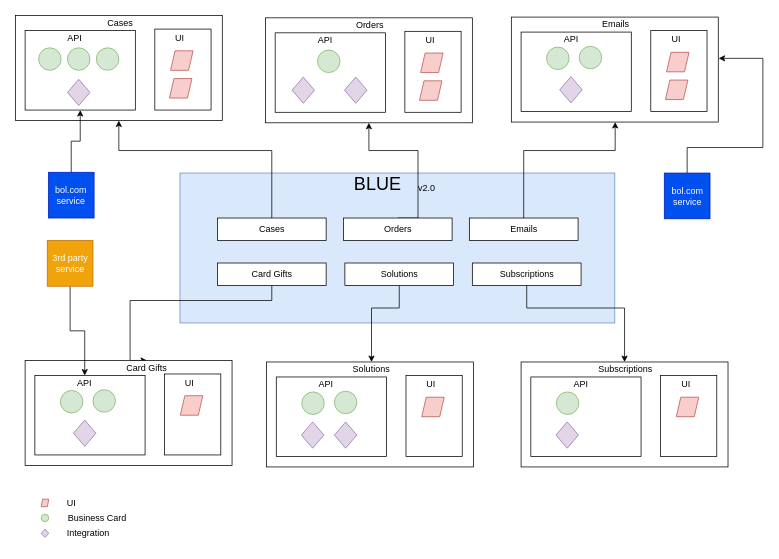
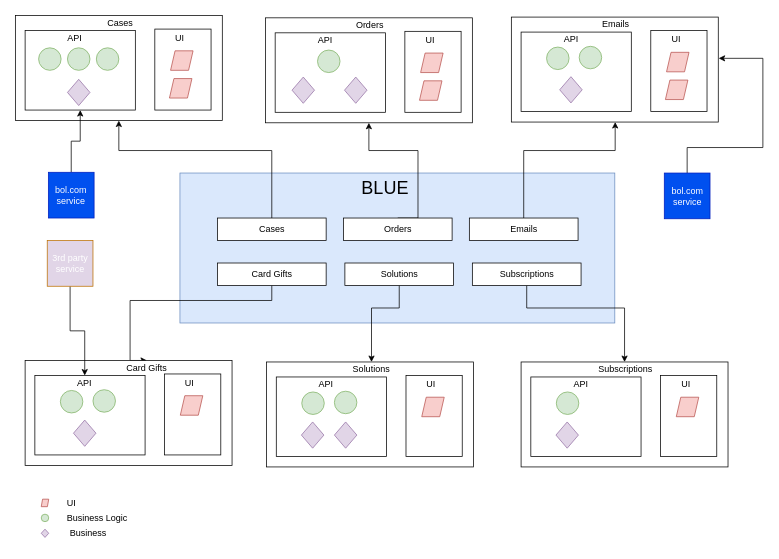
  <mxCell id="0" />
  <mxCell id="1" parent="0" />
  <mxCell id="2" value="" style="rounded=0;whiteSpace=wrap;html=1;" parent="1" vertex="1"><mxGeometry x="20" y="20" width="276" height="140" as="geometry" /></mxCell>
  <mxCell id="3" value="" style="rounded=0;whiteSpace=wrap;html=1;" parent="1" vertex="1"><mxGeometry x="33" y="40" width="147" height="106" as="geometry" /></mxCell>
  <mxCell id="4" value="" style="rounded=0;whiteSpace=wrap;html=1;fillColor=#dae8fc;strokeColor=#6c8ebf;" parent="1" vertex="1"><mxGeometry x="239.5" y="230" width="580" height="200" as="geometry" /></mxCell>
- <mxCell id="5" value="&lt;font style=&quot;font-size: 24px&quot;&gt;BLUE&amp;nbsp;&amp;nbsp;&lt;/font&gt;" style="text;html=1;strokeColor=none;fillColor=none;align=center;verticalAlign=middle;whiteSpace=wrap;rounded=0;" parent="1" vertex="1"><mxGeometry x="489.5" y="235" width="40" height="20" as="geometry" /></mxCell>
- <mxCell id="6" value="v2.0" style="text;html=1;strokeColor=none;fillColor=none;align=center;verticalAlign=middle;whiteSpace=wrap;rounded=0;" parent="1" vertex="1"><mxGeometry x="549" y="240.5" width="40" height="20" as="geometry" /></mxCell>
+ <mxCell id="5" value="&lt;font style=&quot;font-size: 24px&quot;&gt;BLUE&amp;nbsp;&amp;nbsp;&lt;/font&gt;" style="text;html=1;strokeColor=none;fillColor=none;align=center;verticalAlign=middle;whiteSpace=wrap;rounded=0;" parent="1" vertex="1"><mxGeometry x="499.5" y="240" width="40" height="20" as="geometry" /></mxCell>
  <mxCell id="7" value="" style="shape=parallelogram;perimeter=parallelogramPerimeter;whiteSpace=wrap;html=1;fillColor=#f8cecc;strokeColor=#b85450;size=0.178;" parent="1" vertex="1"><mxGeometry x="54.5" y="665" width="10" height="10" as="geometry" /></mxCell>
  <mxCell id="8" value="" style="ellipse;whiteSpace=wrap;html=1;aspect=fixed;fillColor=#d5e8d4;strokeColor=#82b366;" parent="1" vertex="1"><mxGeometry x="54.5" y="685" width="10" height="10" as="geometry" /></mxCell>
  <mxCell id="9" value="" style="rhombus;whiteSpace=wrap;html=1;fillColor=#e1d5e7;strokeColor=#9673a6;" parent="1" vertex="1"><mxGeometry x="54.5" y="705" width="10" height="11" as="geometry" /></mxCell>
  <mxCell id="10" value="UI" style="text;html=1;strokeColor=none;fillColor=none;align=center;verticalAlign=middle;whiteSpace=wrap;rounded=0;" parent="1" vertex="1"><mxGeometry x="74.5" y="660" width="40" height="20" as="geometry" /></mxCell>
- <mxCell id="11" value="Business Card" style="text;html=1;strokeColor=none;fillColor=none;align=center;verticalAlign=middle;whiteSpace=wrap;rounded=0;" parent="1" vertex="1"><mxGeometry x="82" y="677.5" width="95" height="25" as="geometry" /></mxCell>
- <mxCell id="12" value="Integration" style="text;html=1;strokeColor=none;fillColor=none;align=center;verticalAlign=middle;whiteSpace=wrap;rounded=0;" parent="1" vertex="1"><mxGeometry x="69.5" y="698" width="95" height="25" as="geometry" /></mxCell>
+ <mxCell id="11" value="Business Logic" style="text;html=1;strokeColor=none;fillColor=none;align=center;verticalAlign=middle;whiteSpace=wrap;rounded=0;" parent="1" vertex="1"><mxGeometry x="82" y="677.5" width="95" height="25" as="geometry" /></mxCell>
+ <mxCell id="12" value="Business" style="text;html=1;strokeColor=none;fillColor=none;align=center;verticalAlign=middle;whiteSpace=wrap;rounded=0;" parent="1" vertex="1"><mxGeometry x="69.5" y="698" width="95" height="25" as="geometry" /></mxCell>
  <mxCell id="13" value="Cases" style="text;html=1;strokeColor=none;fillColor=none;align=center;verticalAlign=middle;whiteSpace=wrap;rounded=0;" parent="1" vertex="1"><mxGeometry x="139.5" y="20" width="40" height="20" as="geometry" /></mxCell>
  <mxCell id="14" value="" style="ellipse;whiteSpace=wrap;html=1;aspect=fixed;fillColor=#d5e8d4;strokeColor=#82b366;" parent="1" vertex="1"><mxGeometry x="128" y="63" width="30" height="30" as="geometry" /></mxCell>
  <mxCell id="15" value="" style="ellipse;whiteSpace=wrap;html=1;aspect=fixed;fillColor=#d5e8d4;strokeColor=#82b366;" parent="1" vertex="1"><mxGeometry x="51" y="63" width="30" height="30" as="geometry" /></mxCell>
  <mxCell id="16" value="" style="ellipse;whiteSpace=wrap;html=1;aspect=fixed;fillColor=#d5e8d4;strokeColor=#82b366;" parent="1" vertex="1"><mxGeometry x="89.5" y="63" width="30" height="30" as="geometry" /></mxCell>
  <mxCell id="17" value="" style="rhombus;whiteSpace=wrap;html=1;fillColor=#e1d5e7;strokeColor=#9673a6;" parent="1" vertex="1"><mxGeometry x="89.5" y="105" width="30" height="35" as="geometry" /></mxCell>
  <mxCell id="18" value="API" style="text;html=1;strokeColor=none;fillColor=none;align=center;verticalAlign=middle;whiteSpace=wrap;rounded=0;" parent="1" vertex="1"><mxGeometry x="67" y="40" width="65" height="20" as="geometry" /></mxCell>
  <mxCell id="19" value="" style="rounded=0;whiteSpace=wrap;html=1;" parent="1" vertex="1"><mxGeometry x="206" y="38" width="75" height="108" as="geometry" /></mxCell>
  <mxCell id="20" value="UI" style="text;html=1;strokeColor=none;fillColor=none;align=center;verticalAlign=middle;whiteSpace=wrap;rounded=0;" parent="1" vertex="1"><mxGeometry x="207" y="40" width="65" height="20" as="geometry" /></mxCell>
  <mxCell id="21" value="" style="shape=parallelogram;perimeter=parallelogramPerimeter;whiteSpace=wrap;html=1;fillColor=#f8cecc;strokeColor=#b85450;" parent="1" vertex="1"><mxGeometry x="227" y="67" width="30" height="26" as="geometry" /></mxCell>
  <mxCell id="22" value="" style="shape=parallelogram;perimeter=parallelogramPerimeter;whiteSpace=wrap;html=1;fillColor=#f8cecc;strokeColor=#b85450;" parent="1" vertex="1"><mxGeometry x="225.5" y="104" width="30" height="26" as="geometry" /></mxCell>
  <mxCell id="23" style="edgeStyle=orthogonalEdgeStyle;rounded=0;orthogonalLoop=1;jettySize=auto;html=1;exitX=0.5;exitY=0;exitDx=0;exitDy=0;" parent="1" source="24" target="2" edge="1"><mxGeometry relative="1" as="geometry"><Array as="points"><mxPoint x="362" y="200" /><mxPoint x="158" y="200" /></Array></mxGeometry></mxCell>
  <mxCell id="24" value="Cases" style="rounded=0;whiteSpace=wrap;html=1;" parent="1" vertex="1"><mxGeometry x="289.5" y="290" width="145" height="30" as="geometry" /></mxCell>
  <mxCell id="25" value="" style="rounded=0;whiteSpace=wrap;html=1;" parent="1" vertex="1"><mxGeometry x="353.5" y="23" width="276" height="140" as="geometry" /></mxCell>
  <mxCell id="26" value="" style="rounded=0;whiteSpace=wrap;html=1;" parent="1" vertex="1"><mxGeometry x="366.5" y="43" width="147" height="106" as="geometry" /></mxCell>
  <mxCell id="27" value="Orders" style="text;html=1;strokeColor=none;fillColor=none;align=center;verticalAlign=middle;whiteSpace=wrap;rounded=0;" parent="1" vertex="1"><mxGeometry x="473" y="23" width="40" height="20" as="geometry" /></mxCell>
  <mxCell id="28" value="" style="ellipse;whiteSpace=wrap;html=1;aspect=fixed;fillColor=#d5e8d4;strokeColor=#82b366;" parent="1" vertex="1"><mxGeometry x="423" y="66" width="30" height="30" as="geometry" /></mxCell>
  <mxCell id="29" value="" style="rhombus;whiteSpace=wrap;html=1;fillColor=#e1d5e7;strokeColor=#9673a6;" parent="1" vertex="1"><mxGeometry x="389" y="102" width="30" height="35" as="geometry" /></mxCell>
  <mxCell id="30" value="API" style="text;html=1;strokeColor=none;fillColor=none;align=center;verticalAlign=middle;whiteSpace=wrap;rounded=0;" parent="1" vertex="1"><mxGeometry x="400.5" y="43" width="65" height="20" as="geometry" /></mxCell>
  <mxCell id="31" value="" style="rounded=0;whiteSpace=wrap;html=1;" parent="1" vertex="1"><mxGeometry x="539.5" y="41" width="75" height="108" as="geometry" /></mxCell>
  <mxCell id="32" value="UI" style="text;html=1;strokeColor=none;fillColor=none;align=center;verticalAlign=middle;whiteSpace=wrap;rounded=0;" parent="1" vertex="1"><mxGeometry x="540.5" y="43" width="65" height="20" as="geometry" /></mxCell>
  <mxCell id="33" value="" style="shape=parallelogram;perimeter=parallelogramPerimeter;whiteSpace=wrap;html=1;fillColor=#f8cecc;strokeColor=#b85450;" parent="1" vertex="1"><mxGeometry x="560.5" y="70" width="30" height="26" as="geometry" /></mxCell>
  <mxCell id="34" value="" style="shape=parallelogram;perimeter=parallelogramPerimeter;whiteSpace=wrap;html=1;fillColor=#f8cecc;strokeColor=#b85450;" parent="1" vertex="1"><mxGeometry x="559" y="107" width="30" height="26" as="geometry" /></mxCell>
  <mxCell id="35" value="" style="rhombus;whiteSpace=wrap;html=1;fillColor=#e1d5e7;strokeColor=#9673a6;" parent="1" vertex="1"><mxGeometry x="459" y="102" width="30" height="35" as="geometry" /></mxCell>
  <mxCell id="36" style="edgeStyle=orthogonalEdgeStyle;rounded=0;orthogonalLoop=1;jettySize=auto;html=1;exitX=0.5;exitY=0;exitDx=0;exitDy=0;entryX=0.5;entryY=1;entryDx=0;entryDy=0;" parent="1" source="37" target="25" edge="1"><mxGeometry relative="1" as="geometry"><Array as="points"><mxPoint x="557" y="290" /><mxPoint x="557" y="200" /><mxPoint x="492" y="200" /></Array></mxGeometry></mxCell>
  <mxCell id="37" value="Orders" style="rounded=0;whiteSpace=wrap;html=1;" parent="1" vertex="1"><mxGeometry x="457.5" y="290" width="145" height="30" as="geometry" /></mxCell>
  <mxCell id="38" value="" style="rounded=0;whiteSpace=wrap;html=1;" parent="1" vertex="1"><mxGeometry x="681.5" y="22" width="276" height="140" as="geometry" /></mxCell>
  <mxCell id="39" value="" style="rounded=0;whiteSpace=wrap;html=1;" parent="1" vertex="1"><mxGeometry x="694.5" y="42" width="147" height="106" as="geometry" /></mxCell>
  <mxCell id="40" value="Emails" style="text;html=1;strokeColor=none;fillColor=none;align=center;verticalAlign=middle;whiteSpace=wrap;rounded=0;" parent="1" vertex="1"><mxGeometry x="801" y="22" width="40" height="20" as="geometry" /></mxCell>
  <mxCell id="41" value="" style="ellipse;whiteSpace=wrap;html=1;aspect=fixed;fillColor=#d5e8d4;strokeColor=#82b366;" parent="1" vertex="1"><mxGeometry x="772" y="61" width="30" height="30" as="geometry" /></mxCell>
  <mxCell id="42" value="" style="rhombus;whiteSpace=wrap;html=1;fillColor=#e1d5e7;strokeColor=#9673a6;" parent="1" vertex="1"><mxGeometry x="746" y="101.5" width="30" height="35" as="geometry" /></mxCell>
  <mxCell id="43" value="API" style="text;html=1;strokeColor=none;fillColor=none;align=center;verticalAlign=middle;whiteSpace=wrap;rounded=0;" parent="1" vertex="1"><mxGeometry x="728.5" y="42" width="65" height="20" as="geometry" /></mxCell>
  <mxCell id="44" value="" style="rounded=0;whiteSpace=wrap;html=1;" parent="1" vertex="1"><mxGeometry x="867.5" y="40" width="75" height="108" as="geometry" /></mxCell>
  <mxCell id="45" value="UI" style="text;html=1;strokeColor=none;fillColor=none;align=center;verticalAlign=middle;whiteSpace=wrap;rounded=0;" parent="1" vertex="1"><mxGeometry x="868.5" y="42" width="65" height="20" as="geometry" /></mxCell>
  <mxCell id="46" value="" style="shape=parallelogram;perimeter=parallelogramPerimeter;whiteSpace=wrap;html=1;fillColor=#f8cecc;strokeColor=#b85450;" parent="1" vertex="1"><mxGeometry x="888.5" y="69" width="30" height="26" as="geometry" /></mxCell>
  <mxCell id="47" value="" style="shape=parallelogram;perimeter=parallelogramPerimeter;whiteSpace=wrap;html=1;fillColor=#f8cecc;strokeColor=#b85450;" parent="1" vertex="1"><mxGeometry x="887" y="106" width="30" height="26" as="geometry" /></mxCell>
  <mxCell id="48" value="" style="ellipse;whiteSpace=wrap;html=1;aspect=fixed;fillColor=#d5e8d4;strokeColor=#82b366;" parent="1" vertex="1"><mxGeometry x="728.5" y="62" width="30" height="30" as="geometry" /></mxCell>
  <mxCell id="49" style="edgeStyle=orthogonalEdgeStyle;rounded=0;orthogonalLoop=1;jettySize=auto;html=1;" parent="1" source="50" target="38" edge="1"><mxGeometry relative="1" as="geometry"><Array as="points"><mxPoint x="698" y="200" /><mxPoint x="820" y="200" /></Array></mxGeometry></mxCell>
  <mxCell id="50" value="Emails" style="rounded=0;whiteSpace=wrap;html=1;" parent="1" vertex="1"><mxGeometry x="625.5" y="290" width="145" height="30" as="geometry" /></mxCell>
  <mxCell id="51" style="edgeStyle=orthogonalEdgeStyle;rounded=0;orthogonalLoop=1;jettySize=auto;html=1;entryX=0.5;entryY=0;entryDx=0;entryDy=0;" parent="1" source="52" target="59" edge="1"><mxGeometry relative="1" as="geometry"><Array as="points"><mxPoint x="362" y="400" /><mxPoint x="173" y="400" /></Array></mxGeometry></mxCell>
  <mxCell id="52" value="Card Gifts" style="rounded=0;whiteSpace=wrap;html=1;" parent="1" vertex="1"><mxGeometry x="289.5" y="350" width="145" height="30" as="geometry" /></mxCell>
  <mxCell id="53" style="edgeStyle=orthogonalEdgeStyle;rounded=0;orthogonalLoop=1;jettySize=auto;html=1;" parent="1" source="54" target="69" edge="1"><mxGeometry relative="1" as="geometry"><Array as="points"><mxPoint x="532" y="410" /><mxPoint x="495" y="410" /></Array></mxGeometry></mxCell>
  <mxCell id="54" value="Solutions" style="rounded=0;whiteSpace=wrap;html=1;" parent="1" vertex="1"><mxGeometry x="459.5" y="350" width="145" height="30" as="geometry" /></mxCell>
  <mxCell id="55" style="edgeStyle=orthogonalEdgeStyle;rounded=0;orthogonalLoop=1;jettySize=auto;html=1;entryX=0.5;entryY=0;entryDx=0;entryDy=0;" parent="1" source="56" target="78" edge="1"><mxGeometry relative="1" as="geometry"><Array as="points"><mxPoint x="702" y="410" /><mxPoint x="833" y="410" /></Array></mxGeometry></mxCell>
  <mxCell id="56" value="Subscriptions" style="rounded=0;whiteSpace=wrap;html=1;" parent="1" vertex="1"><mxGeometry x="629.5" y="350" width="145" height="30" as="geometry" /></mxCell>
  <mxCell id="57" value="" style="rounded=0;whiteSpace=wrap;html=1;" parent="1" vertex="1"><mxGeometry x="33" y="480" width="276" height="140" as="geometry" /></mxCell>
  <mxCell id="58" value="" style="rounded=0;whiteSpace=wrap;html=1;" parent="1" vertex="1"><mxGeometry x="46" y="500" width="147" height="106" as="geometry" /></mxCell>
  <mxCell id="59" value="Card Gifts" style="text;html=1;strokeColor=none;fillColor=none;align=center;verticalAlign=middle;whiteSpace=wrap;rounded=0;" parent="1" vertex="1"><mxGeometry x="153" y="480" width="85" height="20" as="geometry" /></mxCell>
  <mxCell id="60" value="" style="ellipse;whiteSpace=wrap;html=1;aspect=fixed;fillColor=#d5e8d4;strokeColor=#82b366;" parent="1" vertex="1"><mxGeometry x="123.5" y="519" width="30" height="30" as="geometry" /></mxCell>
  <mxCell id="61" value="" style="rhombus;whiteSpace=wrap;html=1;fillColor=#e1d5e7;strokeColor=#9673a6;" parent="1" vertex="1"><mxGeometry x="97.5" y="559.5" width="30" height="35" as="geometry" /></mxCell>
  <mxCell id="62" value="API" style="text;html=1;strokeColor=none;fillColor=none;align=center;verticalAlign=middle;whiteSpace=wrap;rounded=0;" parent="1" vertex="1"><mxGeometry x="80" y="500" width="65" height="20" as="geometry" /></mxCell>
  <mxCell id="63" value="" style="rounded=0;whiteSpace=wrap;html=1;" parent="1" vertex="1"><mxGeometry x="219" y="498" width="75" height="108" as="geometry" /></mxCell>
  <mxCell id="64" value="UI" style="text;html=1;strokeColor=none;fillColor=none;align=center;verticalAlign=middle;whiteSpace=wrap;rounded=0;" parent="1" vertex="1"><mxGeometry x="220" y="500" width="65" height="20" as="geometry" /></mxCell>
  <mxCell id="65" value="" style="shape=parallelogram;perimeter=parallelogramPerimeter;whiteSpace=wrap;html=1;fillColor=#f8cecc;strokeColor=#b85450;" parent="1" vertex="1"><mxGeometry x="240" y="527" width="30" height="26" as="geometry" /></mxCell>
  <mxCell id="66" value="" style="ellipse;whiteSpace=wrap;html=1;aspect=fixed;fillColor=#d5e8d4;strokeColor=#82b366;" parent="1" vertex="1"><mxGeometry x="80" y="520" width="30" height="30" as="geometry" /></mxCell>
  <mxCell id="67" value="" style="rounded=0;whiteSpace=wrap;html=1;" parent="1" vertex="1"><mxGeometry x="355" y="482" width="276" height="140" as="geometry" /></mxCell>
  <mxCell id="68" value="" style="rounded=0;whiteSpace=wrap;html=1;" parent="1" vertex="1"><mxGeometry x="368" y="502" width="147" height="106" as="geometry" /></mxCell>
  <mxCell id="69" value="Solutions" style="text;html=1;strokeColor=none;fillColor=none;align=center;verticalAlign=middle;whiteSpace=wrap;rounded=0;" parent="1" vertex="1"><mxGeometry x="474.5" y="482" width="40" height="20" as="geometry" /></mxCell>
  <mxCell id="70" value="" style="ellipse;whiteSpace=wrap;html=1;aspect=fixed;fillColor=#d5e8d4;strokeColor=#82b366;" parent="1" vertex="1"><mxGeometry x="445.5" y="521" width="30" height="30" as="geometry" /></mxCell>
  <mxCell id="71" value="" style="rhombus;whiteSpace=wrap;html=1;fillColor=#e1d5e7;strokeColor=#9673a6;" parent="1" vertex="1"><mxGeometry x="401.5" y="562" width="30" height="35" as="geometry" /></mxCell>
  <mxCell id="72" value="API" style="text;html=1;strokeColor=none;fillColor=none;align=center;verticalAlign=middle;whiteSpace=wrap;rounded=0;" parent="1" vertex="1"><mxGeometry x="402" y="502" width="65" height="20" as="geometry" /></mxCell>
  <mxCell id="73" value="" style="rounded=0;whiteSpace=wrap;html=1;" parent="1" vertex="1"><mxGeometry x="541" y="500" width="75" height="108" as="geometry" /></mxCell>
  <mxCell id="74" value="UI" style="text;html=1;strokeColor=none;fillColor=none;align=center;verticalAlign=middle;whiteSpace=wrap;rounded=0;" parent="1" vertex="1"><mxGeometry x="542" y="502" width="65" height="20" as="geometry" /></mxCell>
  <mxCell id="75" value="" style="shape=parallelogram;perimeter=parallelogramPerimeter;whiteSpace=wrap;html=1;fillColor=#f8cecc;strokeColor=#b85450;" parent="1" vertex="1"><mxGeometry x="562" y="529" width="30" height="26" as="geometry" /></mxCell>
  <mxCell id="76" value="" style="ellipse;whiteSpace=wrap;html=1;aspect=fixed;fillColor=#d5e8d4;strokeColor=#82b366;" parent="1" vertex="1"><mxGeometry x="402" y="522" width="30" height="30" as="geometry" /></mxCell>
  <mxCell id="77" value="" style="rhombus;whiteSpace=wrap;html=1;fillColor=#e1d5e7;strokeColor=#9673a6;" parent="1" vertex="1"><mxGeometry x="445.5" y="562" width="30" height="35" as="geometry" /></mxCell>
  <mxCell id="78" value="" style="rounded=0;whiteSpace=wrap;html=1;" parent="1" vertex="1"><mxGeometry x="694.5" y="482" width="276" height="140" as="geometry" /></mxCell>
  <mxCell id="79" value="" style="rounded=0;whiteSpace=wrap;html=1;" parent="1" vertex="1"><mxGeometry x="707.5" y="502" width="147" height="106" as="geometry" /></mxCell>
  <mxCell id="80" value="Subscriptions" style="text;html=1;strokeColor=none;fillColor=none;align=center;verticalAlign=middle;whiteSpace=wrap;rounded=0;" parent="1" vertex="1"><mxGeometry x="814" y="482" width="40" height="20" as="geometry" /></mxCell>
  <mxCell id="81" value="" style="rhombus;whiteSpace=wrap;html=1;fillColor=#e1d5e7;strokeColor=#9673a6;" parent="1" vertex="1"><mxGeometry x="741" y="562" width="30" height="35" as="geometry" /></mxCell>
  <mxCell id="82" value="API" style="text;html=1;strokeColor=none;fillColor=none;align=center;verticalAlign=middle;whiteSpace=wrap;rounded=0;" parent="1" vertex="1"><mxGeometry x="741.5" y="502" width="65" height="20" as="geometry" /></mxCell>
  <mxCell id="83" value="" style="rounded=0;whiteSpace=wrap;html=1;" parent="1" vertex="1"><mxGeometry x="880.5" y="500" width="75" height="108" as="geometry" /></mxCell>
  <mxCell id="84" value="UI" style="text;html=1;strokeColor=none;fillColor=none;align=center;verticalAlign=middle;whiteSpace=wrap;rounded=0;" parent="1" vertex="1"><mxGeometry x="881.5" y="502" width="65" height="20" as="geometry" /></mxCell>
  <mxCell id="85" value="" style="shape=parallelogram;perimeter=parallelogramPerimeter;whiteSpace=wrap;html=1;fillColor=#f8cecc;strokeColor=#b85450;" parent="1" vertex="1"><mxGeometry x="901.5" y="529" width="30" height="26" as="geometry" /></mxCell>
  <mxCell id="86" value="" style="ellipse;whiteSpace=wrap;html=1;aspect=fixed;fillColor=#d5e8d4;strokeColor=#82b366;" parent="1" vertex="1"><mxGeometry x="741.5" y="522" width="30" height="30" as="geometry" /></mxCell>
  <mxCell id="87" style="edgeStyle=orthogonalEdgeStyle;rounded=0;orthogonalLoop=1;jettySize=auto;html=1;" parent="1" source="88" target="3" edge="1"><mxGeometry relative="1" as="geometry" /></mxCell>
  <mxCell id="88" value="bol.com&lt;br&gt;service" style="whiteSpace=wrap;html=1;aspect=fixed;fillColor=#0050ef;strokeColor=#001DBC;fontColor=#ffffff;" parent="1" vertex="1"><mxGeometry x="64" y="229" width="61" height="61" as="geometry" /></mxCell>
  <mxCell id="89" style="edgeStyle=orthogonalEdgeStyle;rounded=0;orthogonalLoop=1;jettySize=auto;html=1;" parent="1" source="90" target="62" edge="1"><mxGeometry relative="1" as="geometry" /></mxCell>
- <mxCell id="90" value="3rd party&lt;br&gt;service" style="whiteSpace=wrap;html=1;aspect=fixed;fillColor=#f0a30a;strokeColor=#BD7000;fontColor=#ffffff;" parent="1" vertex="1"><mxGeometry x="62.5" y="320" width="61" height="61" as="geometry" /></mxCell>
+ <mxCell id="90" value="3rd party&lt;br&gt;service" style="whiteSpace=wrap;html=1;aspect=fixed;fillColor=#e1d5e7;strokeColor=#BD7000;fontColor=#ffffff;" parent="1" vertex="1"><mxGeometry x="62.5" y="320" width="61" height="61" as="geometry" /></mxCell>
  <mxCell id="91" style="edgeStyle=orthogonalEdgeStyle;rounded=0;orthogonalLoop=1;jettySize=auto;html=1;entryX=1.002;entryY=0.393;entryDx=0;entryDy=0;entryPerimeter=0;" parent="1" source="92" target="38" edge="1"><mxGeometry relative="1" as="geometry"><Array as="points"><mxPoint x="916" y="196" /><mxPoint x="1017" y="196" /><mxPoint x="1017" y="77" /></Array></mxGeometry></mxCell>
  <mxCell id="92" value="bol.com&lt;br&gt;service" style="whiteSpace=wrap;html=1;aspect=fixed;fillColor=#0050ef;strokeColor=#001DBC;fontColor=#ffffff;" parent="1" vertex="1"><mxGeometry x="885.5" y="230" width="61" height="61" as="geometry" /></mxCell>
